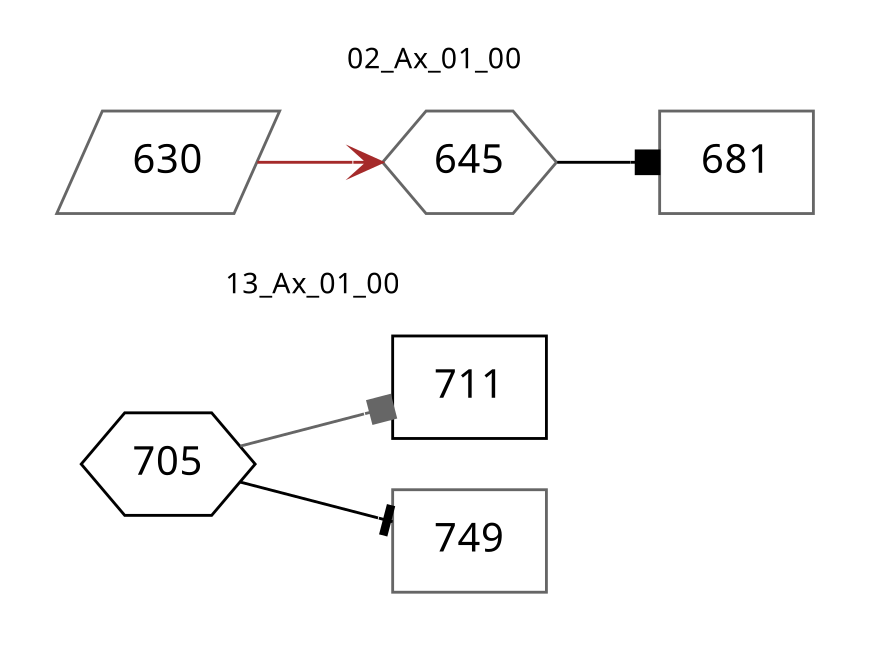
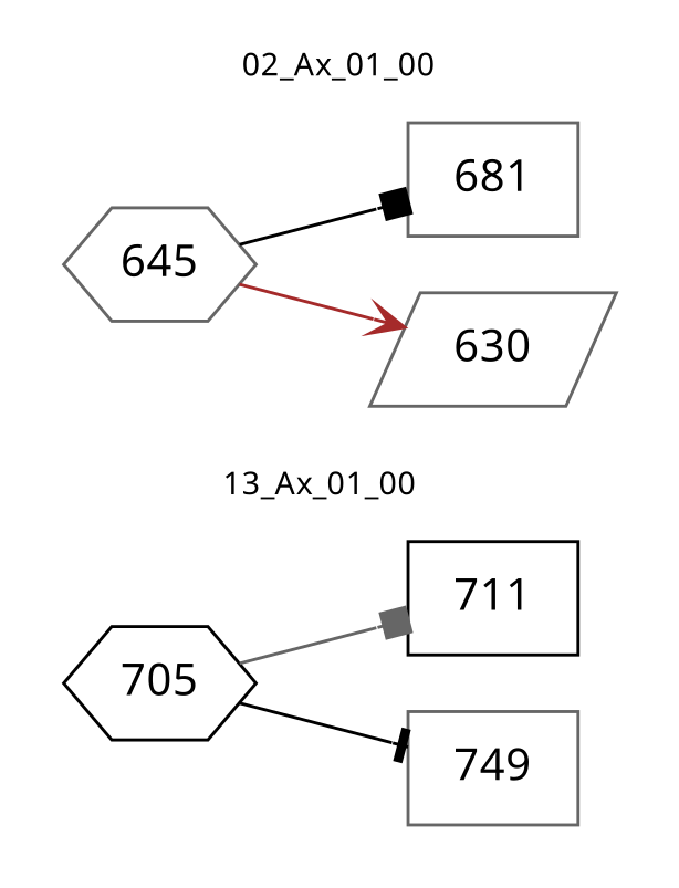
  digraph {
    fontname="Noto Sans"
    rankdir=LR
    node [color=gray40 fontname="Noto Sans" shape=box]
    edge [arrowhead=box color=black fontname="Noto Sans"]
    n1 [color=black label=705 shape=hexagon]
    n2 [label=749]
    n3 [color=black label=711]
    n4 [label=645 shape=hexagon]
    n5 [label=630 shape=parallelogram]
    n6 [label=681]
    subgraph cluster_1 {
      color=white
      fontsize=10
      label="13_Ax_01_00"
      n1
      n2
      n3
    }
    subgraph cluster_2 {
      color=white
      fontsize=10
      label="02_Ax_01_00"
      n4
      n5
      n6
    }
    n1 -> n2 [arrowhead=tee]
    n1 -> n3 [color=gray40]
-   n5 -> n4 [arrowhead=vee color=brown]
+   n4 -> n5 [arrowhead=vee color=brown]
    n4 -> n6
  }
